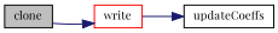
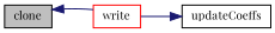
  digraph {
    fontname="Playfair Display"
    rankdir=LR
    node [color=black fontname="Playfair Display" fontsize=10 shape=record]
    edge [color=midnightblue fontname="Playfair Display" fontsize=10 labelfontname=Helvetica labelfontsize=10 style=solid]
    n1 [fillcolor=grey75 fontcolor=black height=0.2 label=clone style=filled width=0.4]
    n2 [color=red height=0.2 label=write width=0.4]
    n3 [height=0.2 label=updateCoeffs width=0.4]
-   n1 -> n2
+   n2 -> n1
    n2 -> n3
  }
